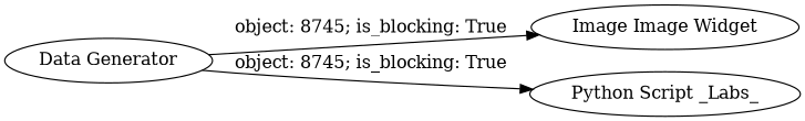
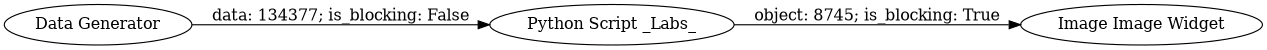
  digraph {
    rankdir=LR
    n1 [label="Image Image Widget"]
    n2 [label="Data Generator"]
    n3 [label="Python Script _Labs_"]
-   n2 -> n3 [label="object: 8745; is_blocking: True"]
-   n2 -> n1 [label="object: 8745; is_blocking: True"]
+   n2 -> n3 [label="data: 134377; is_blocking: False"]
+   n3 -> n1 [label="object: 8745; is_blocking: True"]
  }
